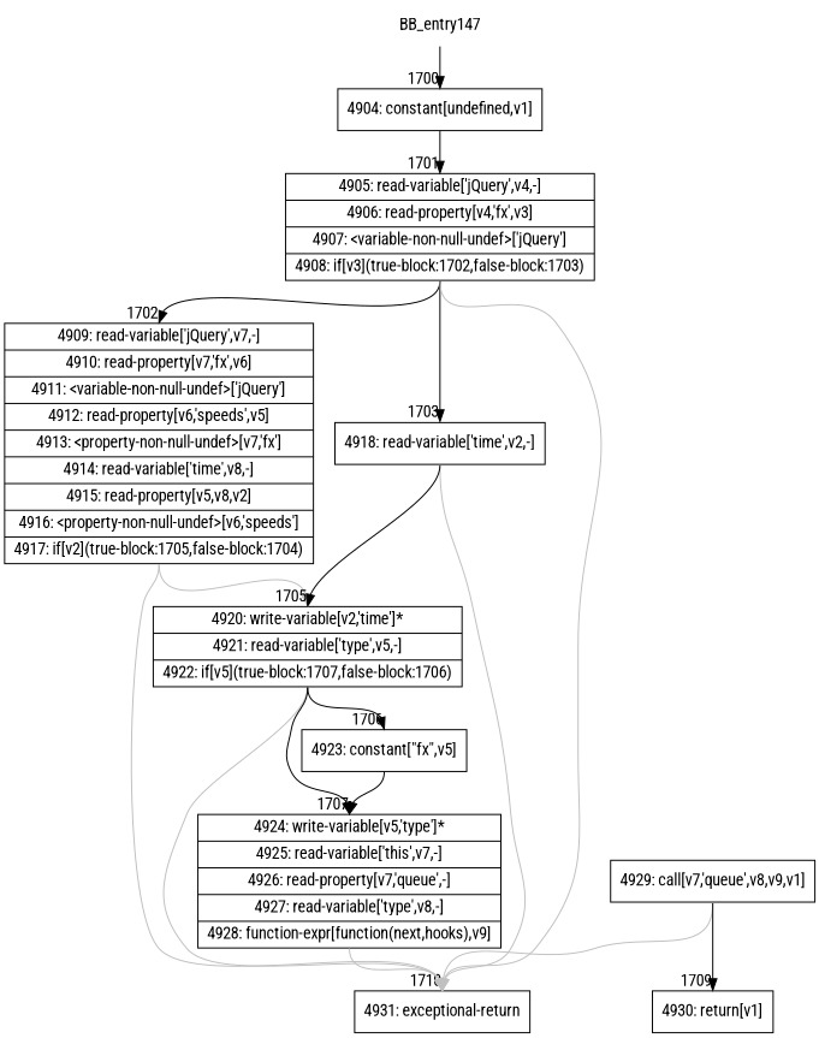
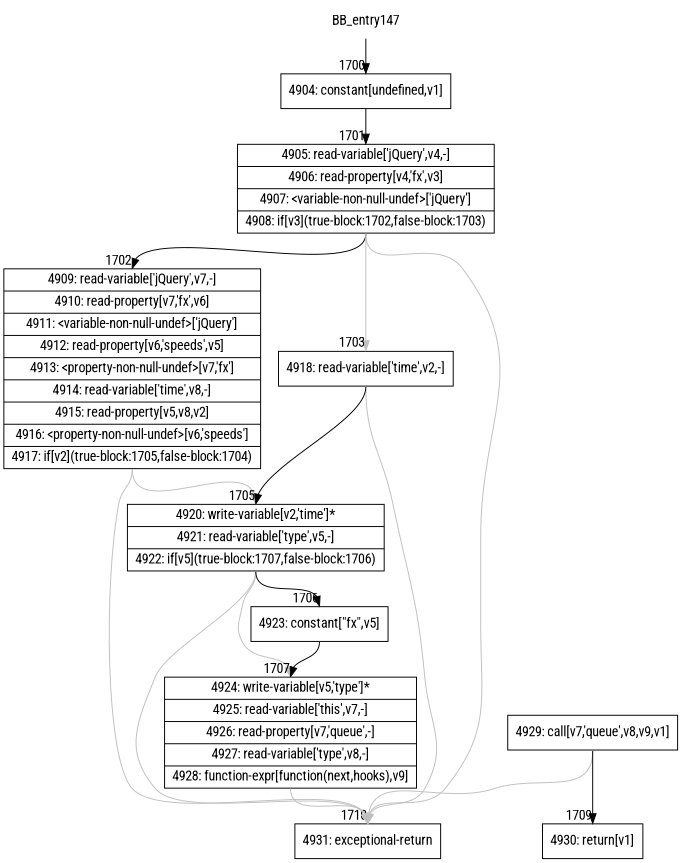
  digraph {
    fontname="Roboto Condensed"
    rankdir=TD
    node [fontname="Roboto Condensed" shape=record]
    edge [fontname="Roboto Condensed" headport=n tailport=s]
    n1 [label=BB_entry147 shape=none]
    n2 [label="{4904: constant[undefined,v1]}"]
    n3 [label="{4905: read-variable['jQuery',v4,-]|4906: read-property[v4,'fx',v3]|4907: \<variable-non-null-undef\>['jQuery']|4908: if[v3](true-block:1702,false-block:1703)}"]
    n4 [label="{4909: read-variable['jQuery',v7,-]|4910: read-property[v7,'fx',v6]|4911: \<variable-non-null-undef\>['jQuery']|4912: read-property[v6,'speeds',v5]|4913: \<property-non-null-undef\>[v7,'fx']|4914: read-variable['time',v8,-]|4915: read-property[v5,v8,v2]|4916: \<property-non-null-undef\>[v6,'speeds']|4917: if[v2](true-block:1705,false-block:1704)}"]
    n5 [label="{4918: read-variable['time',v2,-]}"]
    n6 [label="{4931: exceptional-return}"]
    n7 [label="{4920: write-variable[v2,'time']*|4921: read-variable['type',v5,-]|4922: if[v5](true-block:1707,false-block:1706)}"]
    n8 [label="{4924: write-variable[v5,'type']*|4925: read-variable['this',v7,-]|4926: read-property[v7,'queue',-]|4927: read-variable['type',v8,-]|4928: function-expr[function(next,hooks),v9]}"]
    n9 [label="{4923: constant[\"fx\",v5]}"]
    n10 [label="{4929: call[v7,'queue',v8,v9,v1]}"]
    n11 [label="{4930: return[v1]}"]
    n1 -> n2 [headlabel="    1700"]
    n2 -> n3 [headlabel="      1701"]
    n3 -> n4 [headlabel="      1702"]
-   n3 -> n5 [headlabel="      1703"]
+   n3 -> n5 [headlabel="      1703" color=gray]
    n3 -> n6 [color=gray headlabel="      1710"]
    n4 -> n6 [color=gray]
    n4 -> n7 [color=gray headlabel="      1705"]
    n5 -> n6 [color=gray]
    n5 -> n7
    n7 -> n6 [color=gray]
-   n7 -> n8 [headlabel="      1707"]
+   n7 -> n8 [headlabel="      1707" color=gray]
    n7 -> n9 [headlabel="      1706"]
    n8 -> n6 [color=gray]
    n9 -> n8
    n10 -> n6 [color=gray]
    n10 -> n11 [headlabel="      1709"]
  }
